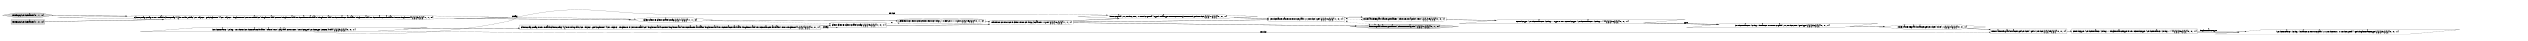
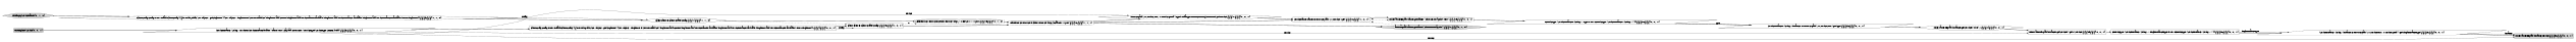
  digraph {
    rankdir=LR
    node [fillcolor=white shape=box style=filled]
    edge [style=bold]
    n1 [label="Assert.assertEquals(instances.getServices().get(0),service)@@@25@@@['0', '0', '1']"]
    n2 [label="GenericType<ServiceInstance<String>> singleInstanceType = new GenericType<ServiceInstance<String>>(){}@@@26@@@['0', '0', '1']"]
    n3 [label="ServiceInstance<String> instance = resource.path(\"/v1/service/test/\" + service.getId()).get(singleInstanceType)@@@29@@@['0', '0', '1']" shape=parallelogram]
+   n4 [fillcolor=lightgray label="Assert.assertEquals(instance,service)@@@30@@@['0', '0', '1']"]
    n5 [label="ServiceNames names = resource.path(\"/v1/service\").get()@@@18@@@['1', '0', '1']"]
    n6 [fillcolor=lightgray label="assertEquals(names.getNames(),Lists.newArrayList())@@@17@@@['0', '1', '0']" shape=hexagon]
    n7 [label="Assert.assertEquals(names.getNames(),Lists.newArrayList(\"test\"))@@@19@@@['0', '0', '1']" shape=cylinder]
    n8 [label="GenericType<ServiceInstances<String>> type = new GenericType<ServiceInstances<String>>(){}@@@20@@@['0', '0', '1']" shape=parallelogram]
    n9 [label="ServiceInstances<String> instances = resource.path(\"/v1/service/test\").get(type)@@@23@@@['0', '0', '1']" shape=parallelogram]
    n10 [label="Assert.assertEquals(instances.getServices().size(),1)@@@24@@@['0', '0', '1']" shape=hexagon]
    n11 [label="WebResource resource = client.resource(\"http://\" + HOST + \":\" + port)@@@15@@@['0', '1', '0']" shape=cylinder]
    n12 [label="WebResource resource = client.resource(\"http://localhost:\" + port)@@@16@@@['1', '1', '1']" shape=cylinder]
    n13 [label="resource.path(\"/v1/service/test/\" + service.getId()).type(MediaType.APPLICATION_JSON_TYPE).put(service)@@@17@@@['0', '0', '1']" shape=hexagon]
    n14 [label="ServiceInstance<String> service = ServiceInstance.builder().name(\"test\").payload(\"From Test\").serviceType(ServiceType.STATIC).build()@@@3@@@['0', '0', '1']" shape=parallelogram]
    n15 [label="ClientConfig config = new DefaultClientConfig(){@Override public Set<Object> getSingletons(){Set<Object> singletons = Sets.newHashSet()singletons.add(context)singletons.add(serviceNamesMarshaller)singletons.add(serviceInstanceMarshaller)singletons.add(serviceInstancesMarshaller)return singletons}}@@@4@@@['0', '0', '1']"]
    n16 [label="Client client = Client.create(config)@@@15@@@['1', '0', '1']"]
-   n18 [fillcolor=lightgray label="testEmptyServiceNames['1', '0', '0']"]
+   n17 [fillcolor=lightgray label="testRegisterService['0', '0', '1']" shape=cylinder]
    n19 [label="ClientConfig config = new DefaultClientConfig(){@Override public Set<Object> getSingletons(){Set<Object> singletons = Sets.newHashSet()singletons.add(context)singletons.add(serviceNamesMarshaller)singletons.add(serviceInstanceMarshaller)singletons.add(serviceInstancesMarshaller)return singletons}}@@@3@@@['1', '1', '0']" shape=hexagon]
    n20 [label="Client client = Client.create(config)@@@14@@@['1', '1', '0']" shape=hexagon]
    n21 [fillcolor=lightgray label="testEmptyServiceNames['0', '1', '0']" shape=hexagon]
    n1 -> n2
    n2 -> n3 [label=singleInstanceType style=solid]
    n2 -> n3
+   n3 -> n4
+   n3 -> n4 [label=instance style=solid]
    n5 -> n6 [label=0 style=dashed]
    n5 -> n7
    n5 -> n7 [label=0 style=dashed]
    n7 -> n8
    n8 -> n9 [label=type style=solid]
    n8 -> n9
    n9 -> n10
    n10 -> n1
    n11 -> n12
    n12 -> n5
    n12 -> n6
    n12 -> n13
    n13 -> n5
    n14 -> n1 [label=service style=solid]
+   n14 -> n4 [label=service style=solid]
    n14 -> n13 [label=service style=solid]
    n14 -> n15
    n15 -> n16
    n15 -> n16 [label=config style=solid]
    n16 -> n11 [label=0 style=dashed]
    n16 -> n12
-   n18 -> n19
+   n17 -> n14
    n19 -> n20
    n19 -> n20 [label=config style=solid]
    n20 -> n11
    n20 -> n16 [style=dashed]
    n21 -> n19
  }
